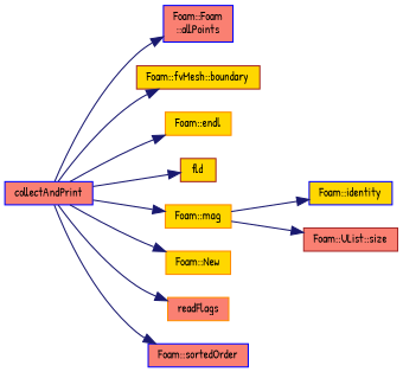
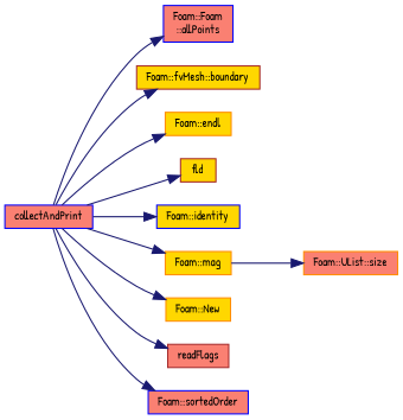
  digraph {
    fontname="Patrick Hand"
    rankdir=LR
    node [color=blue fillcolor=gold fontname="Patrick Hand" fontsize=10 shape=record style=filled]
    edge [color=midnightblue fontname="Patrick Hand" fontsize=10 labelfontname=Helvetica labelfontsize=10 style=solid]
    n1 [fillcolor=salmon fontcolor=black height=0.2 label=collectAndPrint width=0.4]
    n2 [fillcolor=salmon height=0.2 label="Foam::Foam\l::allPoints" width=0.4]
    n3 [color=brown height=0.2 label="Foam::fvMesh::boundary" width=0.4]
    n4 [color=darkorange height=0.2 label="Foam::endl" width=0.4]
    n5 [color=brown height=0.2 label=fld width=0.4]
    n6 [height=0.2 label="Foam::identity" width=0.4]
    n7 [color=darkorange height=0.2 label="Foam::mag" width=0.4]
    n8 [color=darkorange height=0.2 label="Foam::New" width=0.4]
-   n9 [color=darkorange fillcolor=salmon height=0.2 label=readFlags width=0.4]
+   n9 [color=brown fillcolor=salmon height=0.2 label=readFlags width=0.4]
    n10 [fillcolor=salmon height=0.2 label="Foam::sortedOrder" width=0.4]
-   n11 [color=brown fillcolor=salmon height=0.2 label="Foam::UList::size" width=0.4]
+   n11 [color=darkorange fillcolor=salmon height=0.2 label="Foam::UList::size" width=0.4]
    n1 -> n2
    n1 -> n3
    n1 -> n4
    n1 -> n5
-   n7 -> n6
+   n1 -> n6
    n1 -> n7
    n1 -> n8
    n1 -> n9
    n1 -> n10
    n7 -> n11
  }
